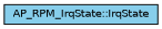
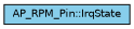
  digraph {
    rankdir=LR
-   n1 [color=black fillcolor=skyblue fontname=Helvetica fontsize=10 height=0.2 label="AP_RPM_IrqState::IrqState" shape=record style=filled width=0.4]
+   n1 [color=black fillcolor=skyblue fontname=Helvetica fontsize=10 height=0.2 label="AP_RPM_Pin::IrqState" shape=record style=filled width=0.4]
  }
